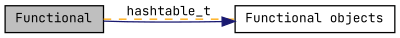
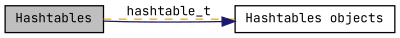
  digraph {
    rankdir=LR
    fontname="JetBrains Mono"
    node [color=black fontname="JetBrains Mono" fontsize=10 shape=record style=filled]
    edge [fontname="JetBrains Mono" fontsize=10 labelfontname=FreeSans labelfontsize=10 shape=plaintext]
-   n1 [fillcolor=grey75 fontcolor=black height=0.2 label=Functional width=0.4]
-   n2 [fillcolor=white height=0.2 label="Functional objects" width=0.4]
+   n1 [fillcolor=grey75 fontcolor=black height=0.2 label=Hashtables width=0.4]
+   n2 [fillcolor=white height=0.2 label="Hashtables objects" width=0.4]
    n1 -> n2 [color=orange dir=none label=hashtable_t style=dashed]
    n2 -> n1 [color=midnightblue dir=back style=solid]
  }
